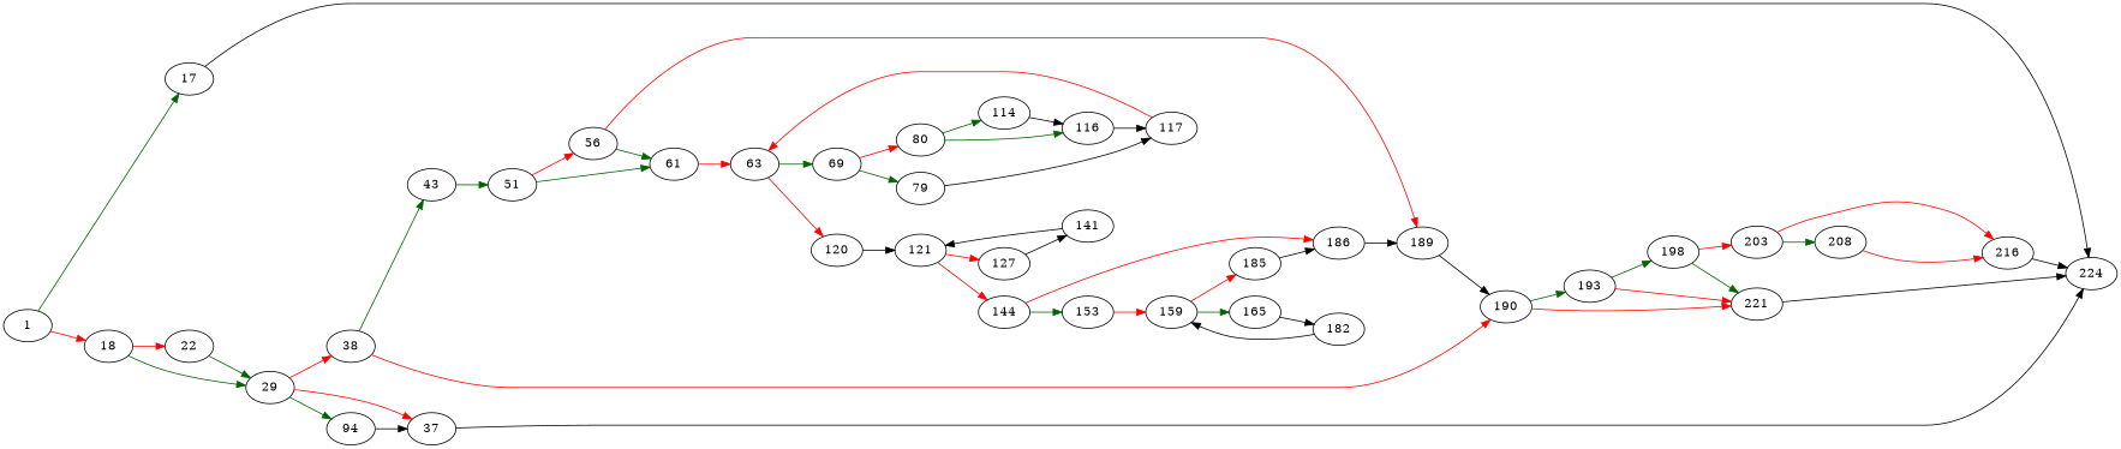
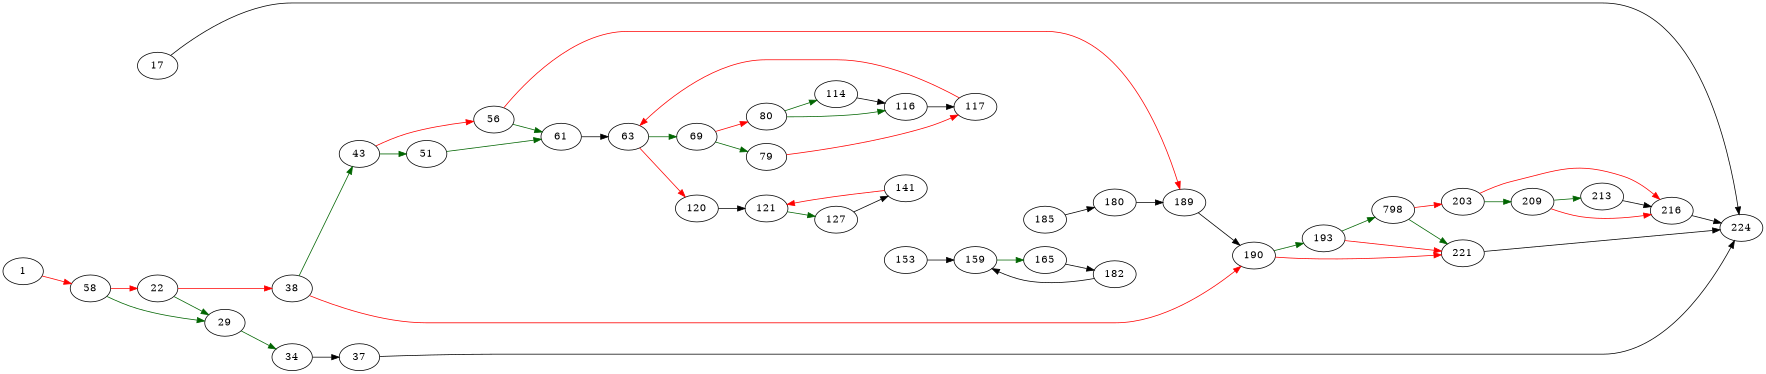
  strict digraph {
    rankdir=LR
    edge [color=darkgreen]
    1 [entry=true]
    17
-   18
+   18 [label=58]
    224
    29
    n6 [label=22]
-   34 [label=94]
+   34
    37
    38
    43
    190
    51
    193
    221
    61
    56
    189
-   198
+   198 [label=798]
    63
    69
    120
    79
    80
    121
    117
    114
    116
    127
-   144
    141
    153
-   186
+   186 [label=180]
    159
    165
    185
    182
    203
-   208
+   208 [label=209]
    216
-   1 -> 17 [cond=true]
+   213
    1 -> 18 [color=red cond=false]
    17 -> 224 [color=""]
    18 -> 29 [cond=true]
    18 -> n6 [color=red cond=false]
    29 -> 34 [cond=true]
-   29 -> 37 [color=red cond=false]
    n6 -> 29 [cond=true]
-   29 -> 38 [color=red cond=false]
+   n6 -> 38 [color=red cond=false]
    34 -> 37 [color=""]
    37 -> 224 [color=""]
    38 -> 43 [cond=true]
    38 -> 190 [color=red cond=false]
    43 -> 51 [cond=true]
    190 -> 193 [cond=true]
    190 -> 221 [color=red cond=false]
    51 -> 61 [cond=true]
-   51 -> 56 [color=red cond=false]
+   43 -> 56 [color=red cond=false]
    193 -> 221 [color=red cond=false]
    193 -> 198 [cond=true]
    221 -> 224 [color=""]
-   61 -> 63 [color=red]
+   61 -> 63 [color=""]
    56 -> 61 [cond=true]
    56 -> 189 [color=red cond=false]
    189 -> 190 [color=""]
    198 -> 221 [cond=true]
    198 -> 203 [color=red cond=false]
    63 -> 69 [cond=true]
    63 -> 120 [color=red cond=false]
    69 -> 79 [cond=true]
    69 -> 80 [color=red cond=false]
    120 -> 121 [color=""]
-   79 -> 117 [color=""]
+   79 -> 117 [color=red]
    80 -> 114 [cond=true]
    80 -> 116 [cond=false]
-   121 -> 127 [color=red cond=true]
-   121 -> 144 [color=red cond=false]
+   121 -> 127 [cond=true]
    117 -> 63 [color=red]
    114 -> 116 [color=""]
    116 -> 117 [color=""]
    127 -> 141 [color=""]
-   144 -> 153 [cond=true]
-   144 -> 186 [color=red cond=false]
-   141 -> 121 [color=""]
-   153 -> 159 [color=red]
+   141 -> 121 [color=red]
+   153 -> 159 [color=""]
    186 -> 189 [color=""]
    159 -> 165 [cond=true]
-   159 -> 185 [color=red cond=false]
    165 -> 182 [color=""]
    185 -> 186 [color=""]
    182 -> 159 [color=""]
    203 -> 208 [cond=true]
    203 -> 216 [color=red cond=false]
    208 -> 216 [color=red cond=false]
+   208 -> 213 [cond=true]
    216 -> 224 [color=""]
+   213 -> 216 [color=""]
  }
